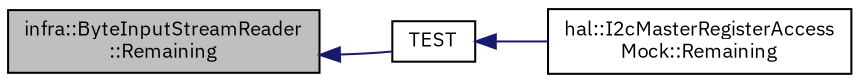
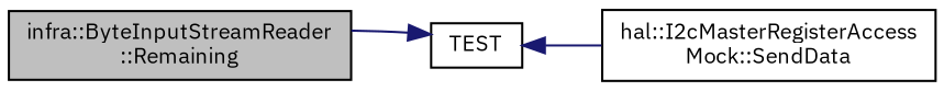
  digraph {
    fontname="IBM Plex Sans"
    rankdir=LR
    node [color=black fillcolor=white fontname="IBM Plex Sans" fontsize=10 shape=record style=filled]
    edge [color=midnightblue dir=back fontname="IBM Plex Sans" fontsize=10 labelfontname=Helvetica labelfontsize=10 style=solid]
    n1 [fillcolor=grey75 fontcolor=black height=0.2 label="infra::ByteInputStreamReader\l::Remaining" width=0.4]
    n2 [height=0.2 label=TEST width=0.4]
-   n3 [height=0.2 label="hal::I2cMasterRegisterAccess\lMock::Remaining" width=0.4]
-   n1 -> n2
+   n3 [height=0.2 label="hal::I2cMasterRegisterAccess\lMock::SendData" width=0.4]
+   n2 -> n1
    n2 -> n3
  }
